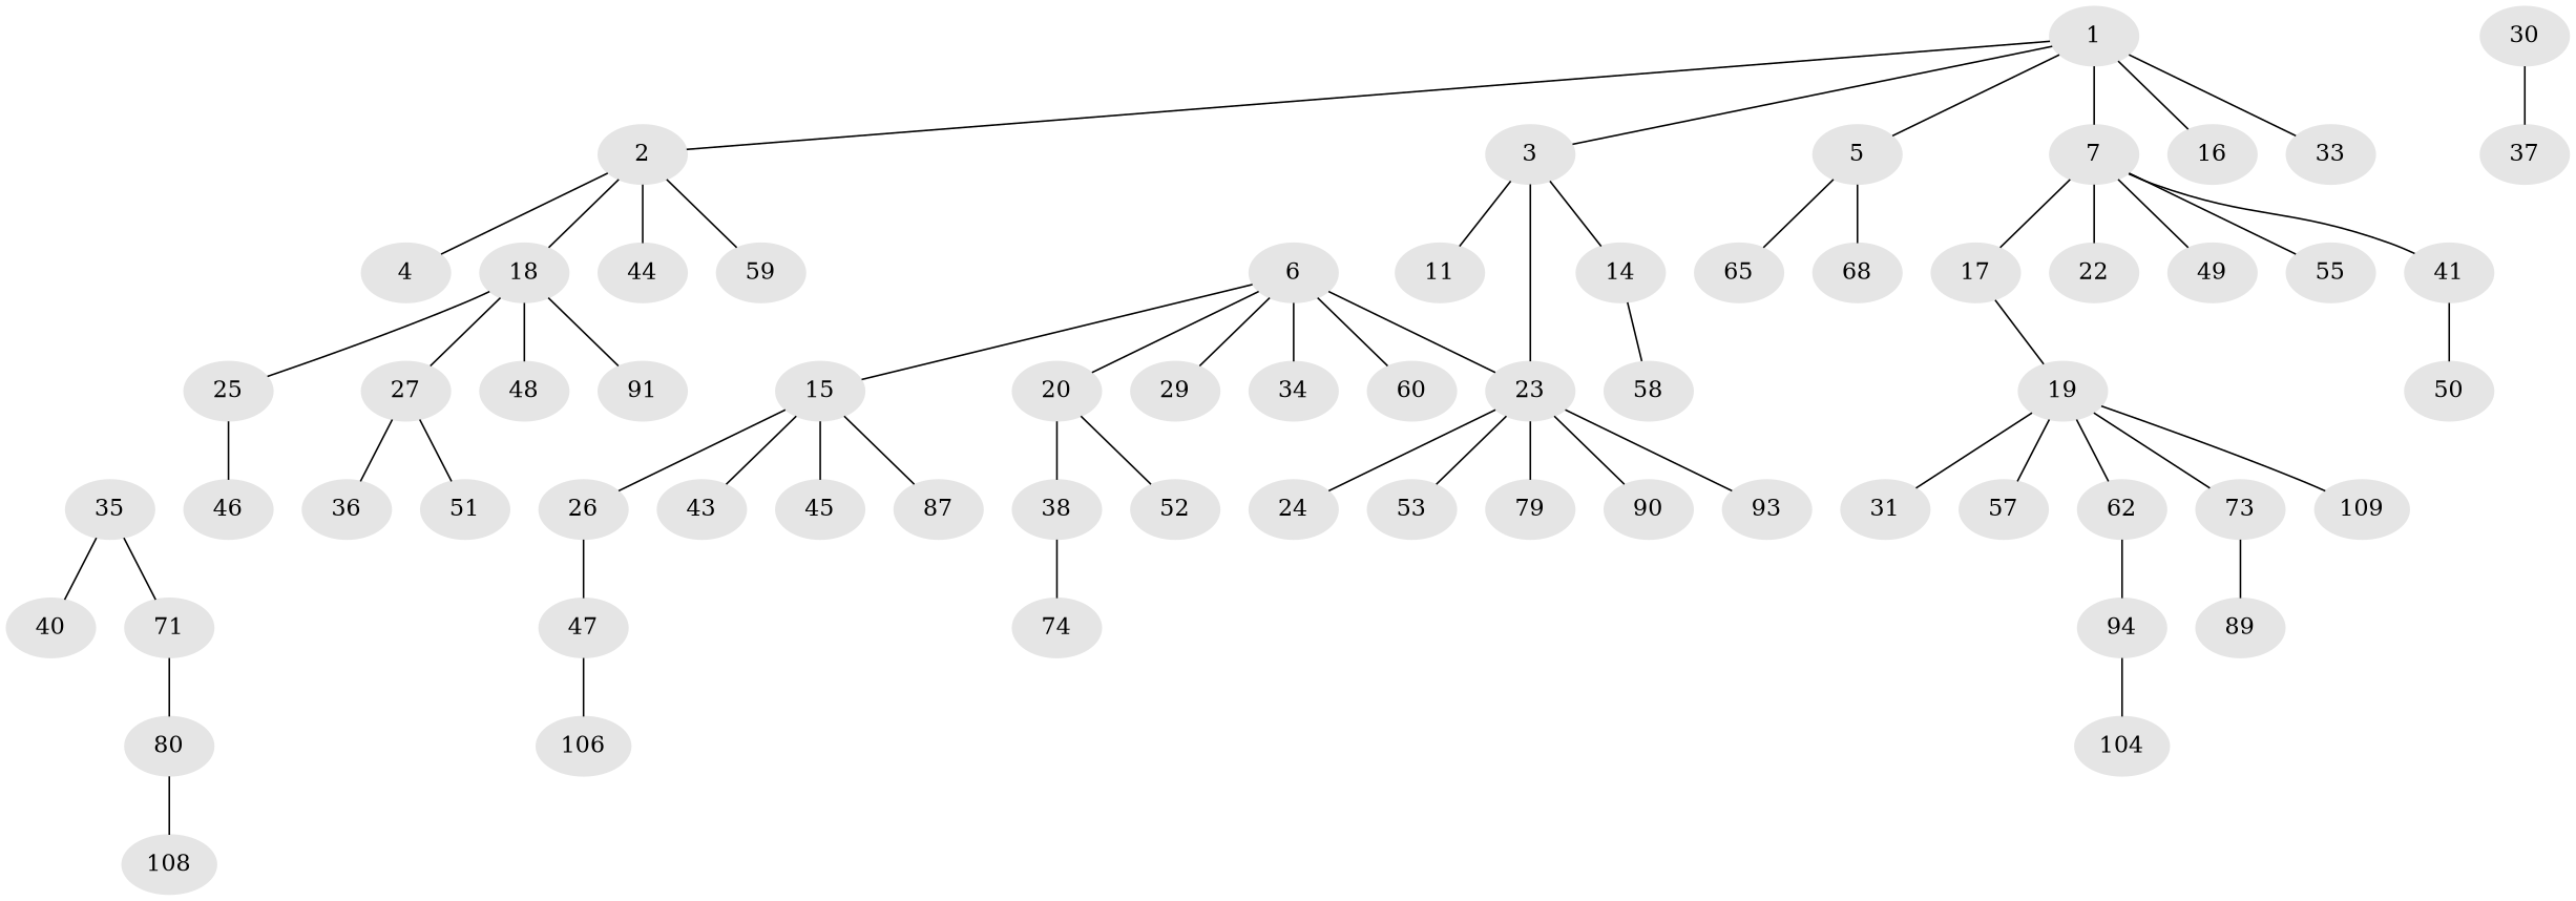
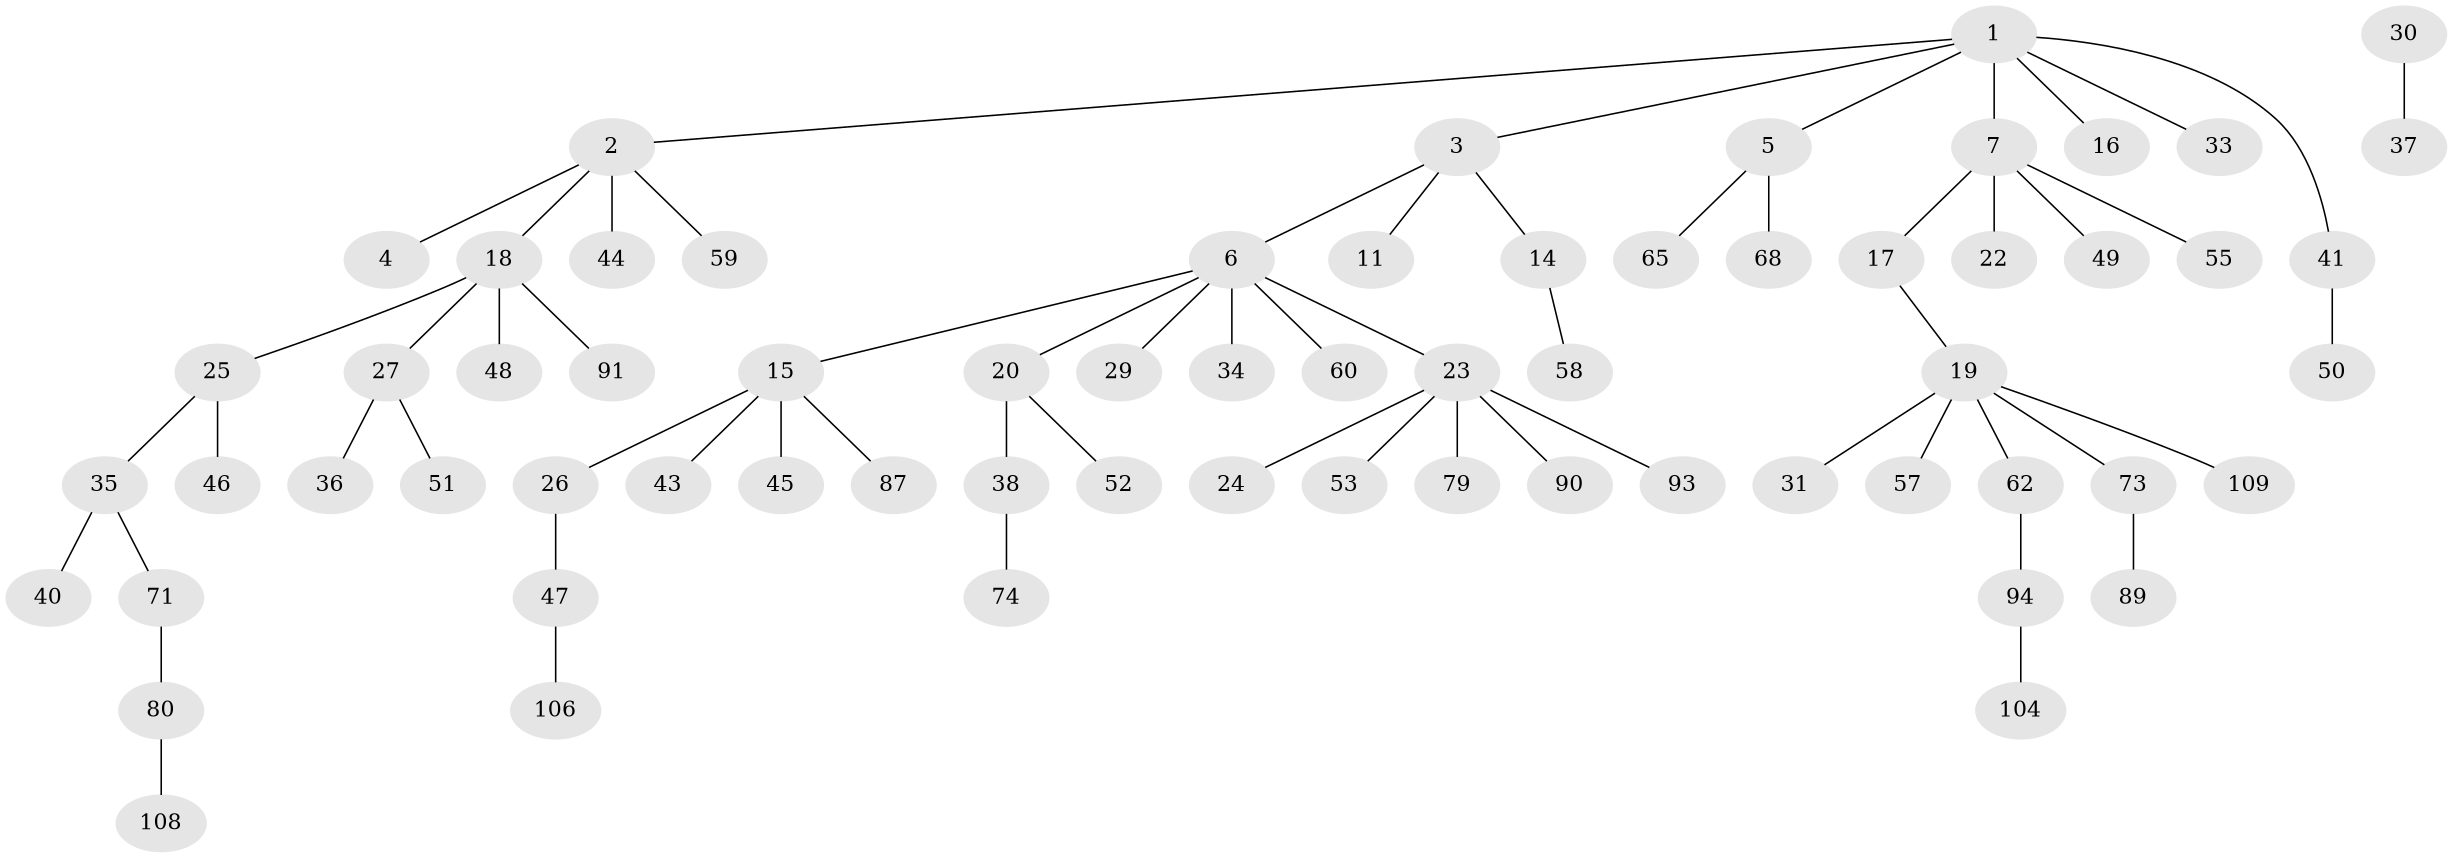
  graph {
    node [color=gray90 style=filled]
    1 [super="+12"]
    2 [super="+96"]
    3 [super="+8"]
    5 [super="+39"]
    7 [super="+10"]
    16
    33 [super="+61"]
    4
    18 [super="+32"]
    44
    59
    6 [super="+13"]
    11
    14 [super="+54"]
    65
    68 [super="+98"]
    17 [super="+66"]
    22 [super="+78"]
    41
    49 [super="+76"]
    55 [super="+69"]
    25 [super="+67"]
    27 [super="+101"]
    48 [super="+75"]
    91
    15 [super="+28"]
    20 [super="+21"]
    23 [super="+63"]
    29
    34 [super="+81"]
    60 [super="+72"]
    58
    26
    43 [super="+56"]
    45 [super="+84"]
    87
    38 [super="+88"]
    52
    24 [super="+102"]
    53
    79
    90
    93 [super="+95"]
    19 [super="+42"]
    50 [super="+70"]
    37 [super="+85"]
    30
    47
    31
    57 [super="+77"]
    62 [super="+82"]
    73 [super="+105"]
    109
    35 [super="+64"]
    46
    36 [super="+103"]
    51 [super="+86"]
    94
    89
    74 [super="+99"]
    40
    71
    106 [super="+107"]
    80 [super="+83"]
    104
    108
    1 -- 2
    1 -- 3
    1 -- 5
    1 -- 7
    1 -- 16
    1 -- 33
    2 -- 4
    2 -- 18
    2 -- 44
    2 -- 59
-   3 -- 23
+   3 -- 6
    3 -- 11
    3 -- 14
    5 -- 65
    5 -- 68
    7 -- 17
    7 -- 22
-   7 -- 41
+   1 -- 41
    7 -- 49
    7 -- 55
    18 -- 25
    18 -- 27
    18 -- 48
    18 -- 91
    6 -- 15
    6 -- 20
    6 -- 23
    6 -- 29
    6 -- 34
    6 -- 60
    14 -- 58
    17 -- 19
    41 -- 50
+   25 -- 35
    25 -- 46
    27 -- 36
    27 -- 51
    15 -- 26
    15 -- 43
    15 -- 45
    15 -- 87
    20 -- 38
    20 -- 52
    23 -- 24
    23 -- 53
    23 -- 79
    23 -- 90
    23 -- 93
    26 -- 47
    38 -- 74
    19 -- 31
    19 -- 57
    19 -- 62
    19 -- 73
    19 -- 109
    30 -- 37
    47 -- 106
    62 -- 94
    73 -- 89
    35 -- 40
    35 -- 71
    94 -- 104
    71 -- 80
    80 -- 108
  }
